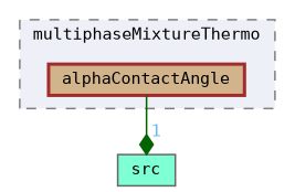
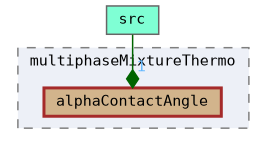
  digraph {
    compound=true
    fontname="DejaVu Sans Mono"
    node [fontname="DejaVu Sans Mono" fontsize=10 shape=box]
    n1 [color=brown fillcolor=tan height=0.2 label=alphaContactAngle style="filled,bold" width=0.4]
    n2 [color=gray40 fillcolor=aquamarine height=0.2 label=src style=filled width=0.4]
    subgraph cluster_1 {
      bgcolor="#edf0f7"
      fontsize=10
      label=multiphaseMixtureThermo
      pencolor=grey50
      style="filled,dashed"
      n1
    }
-   n1 -> n2 [color=darkgreen fontcolor=steelblue1 fontname="DejaVu Sans Mono" fontsize=10 headlabel=1 labeldistance=1.5 labelfontname=Helvetica labelfontsize=10 arrowhead=diamond]
+   n2 -> n1 [color=darkgreen fontcolor=steelblue1 fontname="DejaVu Sans Mono" fontsize=10 headlabel=1 labeldistance=1.5 labelfontname=Helvetica labelfontsize=10 arrowhead=diamond]
  }
